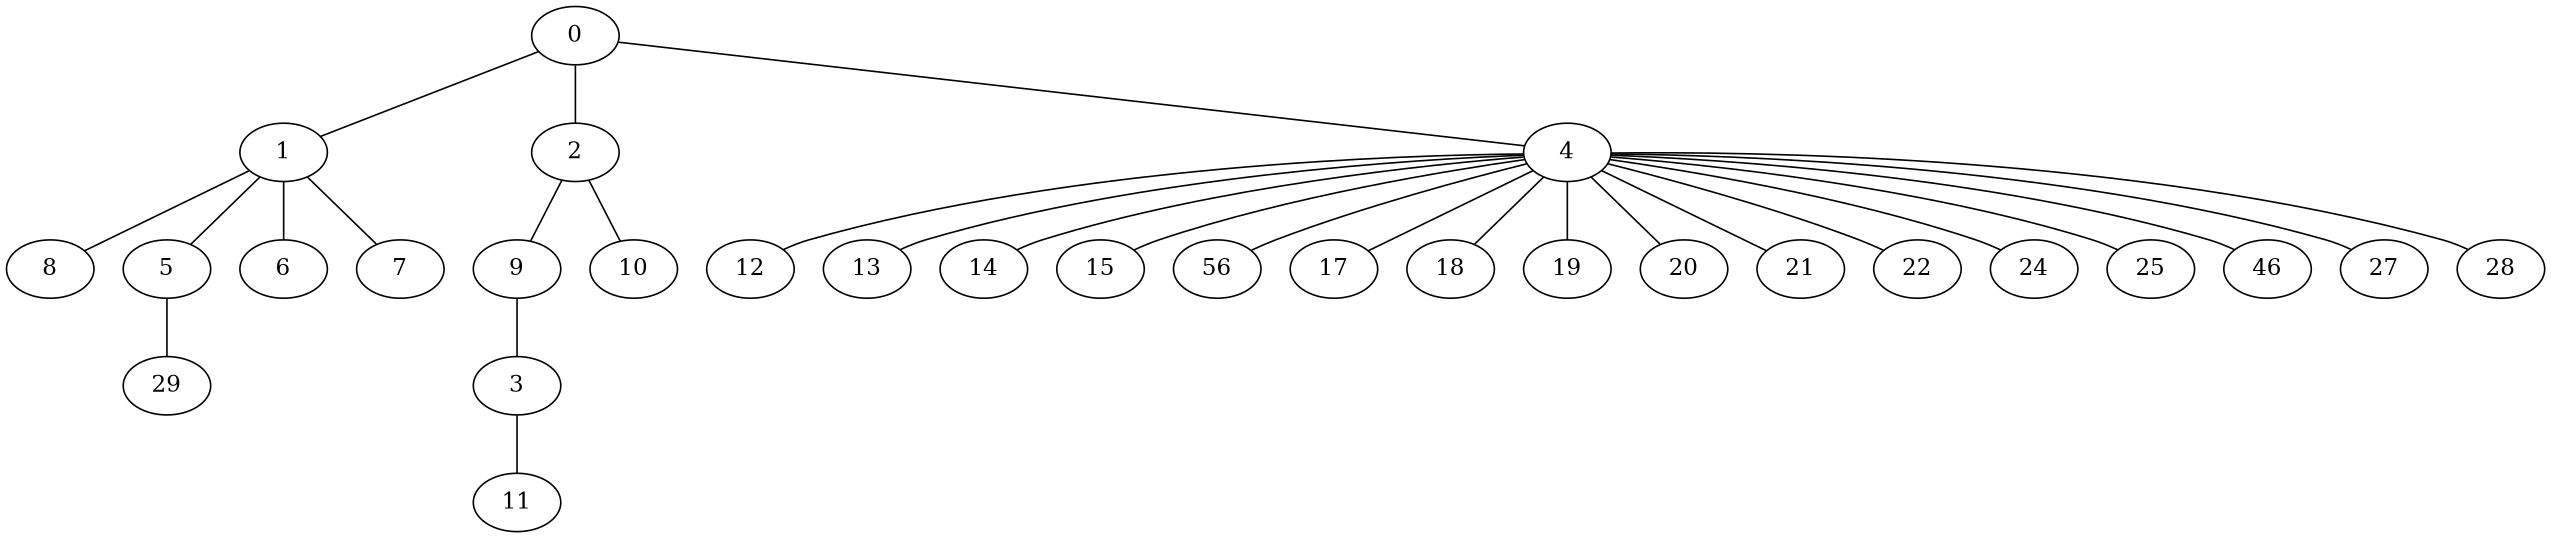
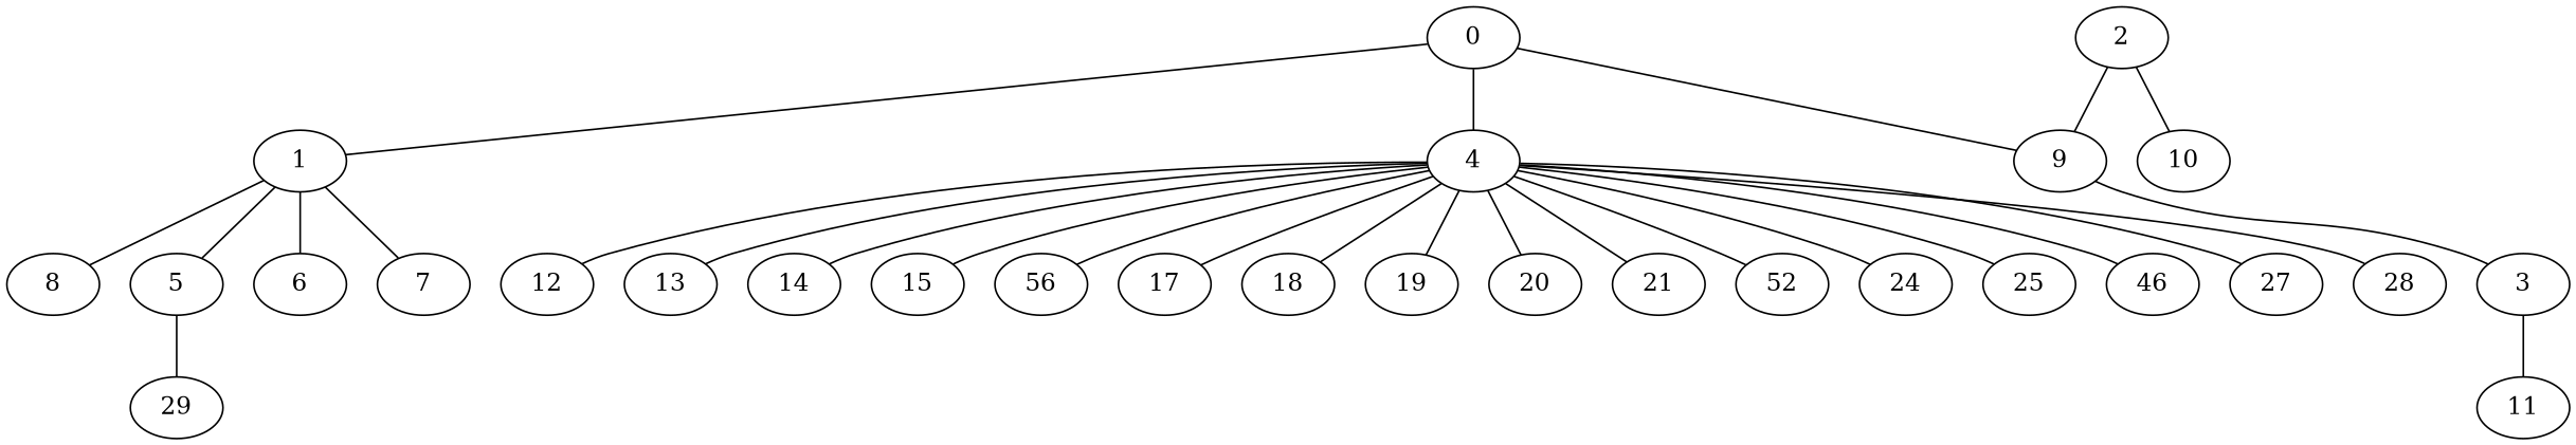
  graph {
    0
    1
    2
    4
    8
    5
    6
    7
    9
    10
    3
    11
    12
    13
    14
    15
    n17 [label=56]
    17
    18
    19
    20
    21
-   22
+   22 [label=52]
    24
    25
    n26 [label=46]
    27
    28
    29
    0 -- 1
-   0 -- 2
+   0 -- 9
    0 -- 4
    1 -- 8
    1 -- 5
    1 -- 6
    1 -- 7
    2 -- 9
    2 -- 10
    4 -- 12
    4 -- 13
    4 -- 14
    4 -- 15
    4 -- n17
    4 -- 17
    4 -- 18
    4 -- 19
    4 -- 20
    4 -- 21
    4 -- 22
    4 -- 24
    4 -- 25
    4 -- n26
    4 -- 27
    4 -- 28
    5 -- 29
    9 -- 3
    3 -- 11
  }
